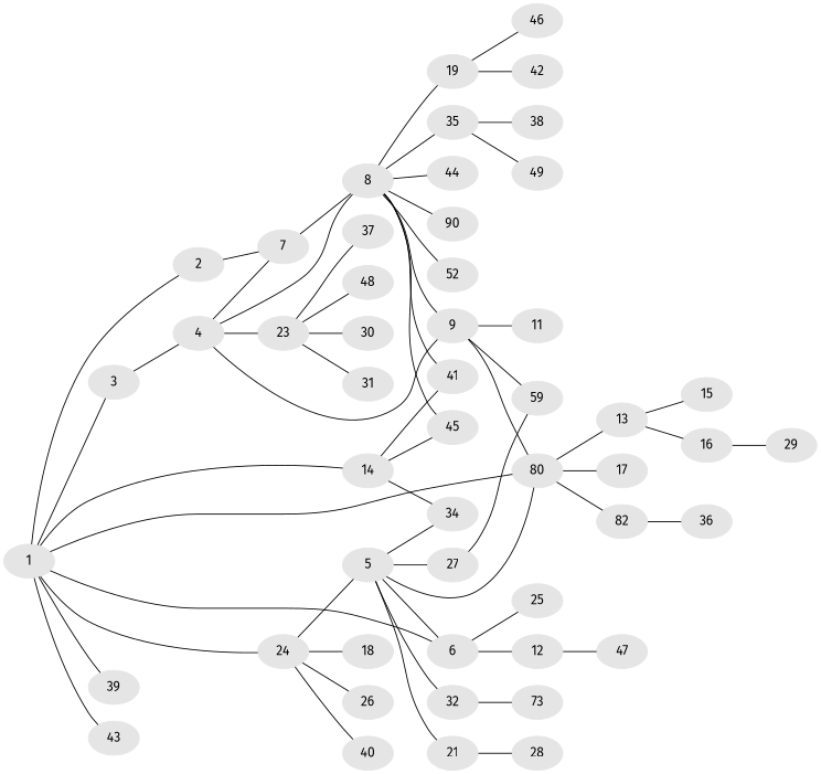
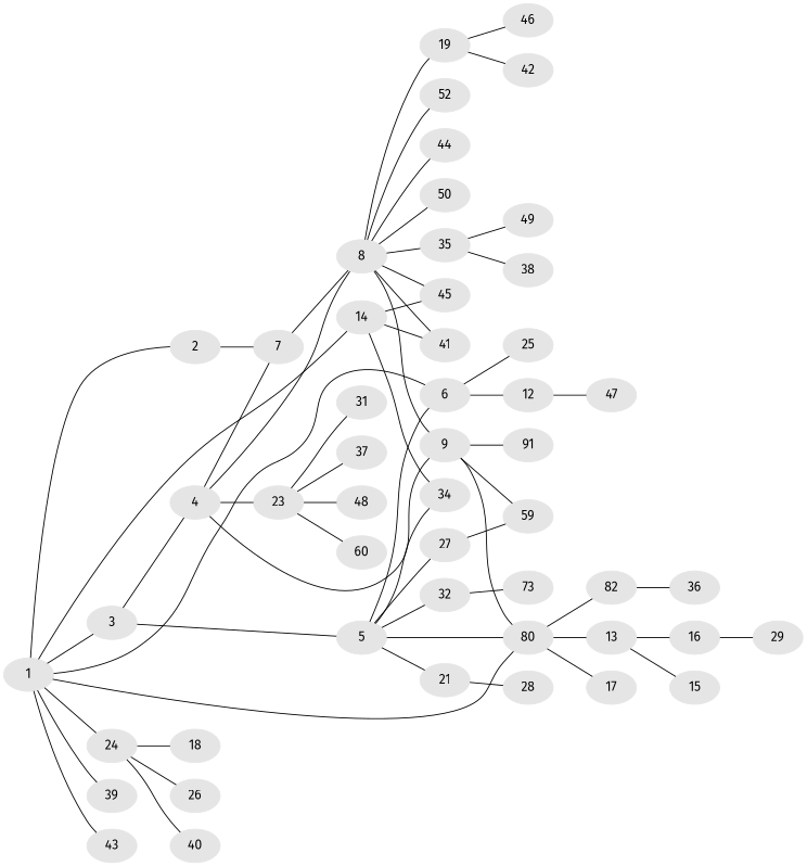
  graph {
    fontname="Fira Sans"
    rankdir=LR
    node [color=gray90 fontname="Fira Sans" style=filled]
    edge [fontname="Fira Sans"]
    1
    2
    3
    6
    n5 [label=80]
    14
    24
    39
    43
    7
    4
    5
    12
    25
    13
    17
    n17 [label=82]
    34
    41
    45
    18
    26
    40
    8
    9
    23
    21
    27
    32
-   11
+   11 [label=91]
    n31 [label=59]
-   30
+   30 [label=60]
    31
    37
    48
    19
    35
    44
-   50 [label=90]
+   50
    52
    28
    n42 [label=73]
    47
    42
    46
    49
    38
    15
    16
    36
    29
    1 -- 2
    1 -- 3
    1 -- 6
    1 -- n5
    1 -- 14
    1 -- 24
    1 -- 39
    1 -- 43
    2 -- 7
    3 -- 4
-   24 -- 5
+   3 -- 5
    6 -- 12
    6 -- 25
    n5 -- 13
    n5 -- 17
    n5 -- n17
    14 -- 34
    14 -- 41
    14 -- 45
    24 -- 18
    24 -- 26
    24 -- 40
    7 -- 8
    4 -- 7
    4 -- 8
    4 -- 9
    4 -- 23
    5 -- 6
    5 -- n5
    5 -- 34
    5 -- 21
    5 -- 27
    5 -- 32
    12 -- 47
    13 -- 15
    13 -- 16
    n17 -- 36
    8 -- 41
    8 -- 45
    8 -- 9
    8 -- 19
    8 -- 35
    8 -- 44
    8 -- 50
    8 -- 52
    9 -- n5
    9 -- 11
    9 -- n31
    23 -- 30
    23 -- 31
    23 -- 37
    23 -- 48
    21 -- 28
    27 -- n31
    32 -- n42
    19 -- 42
    19 -- 46
    35 -- 49
    35 -- 38
    16 -- 29
  }
